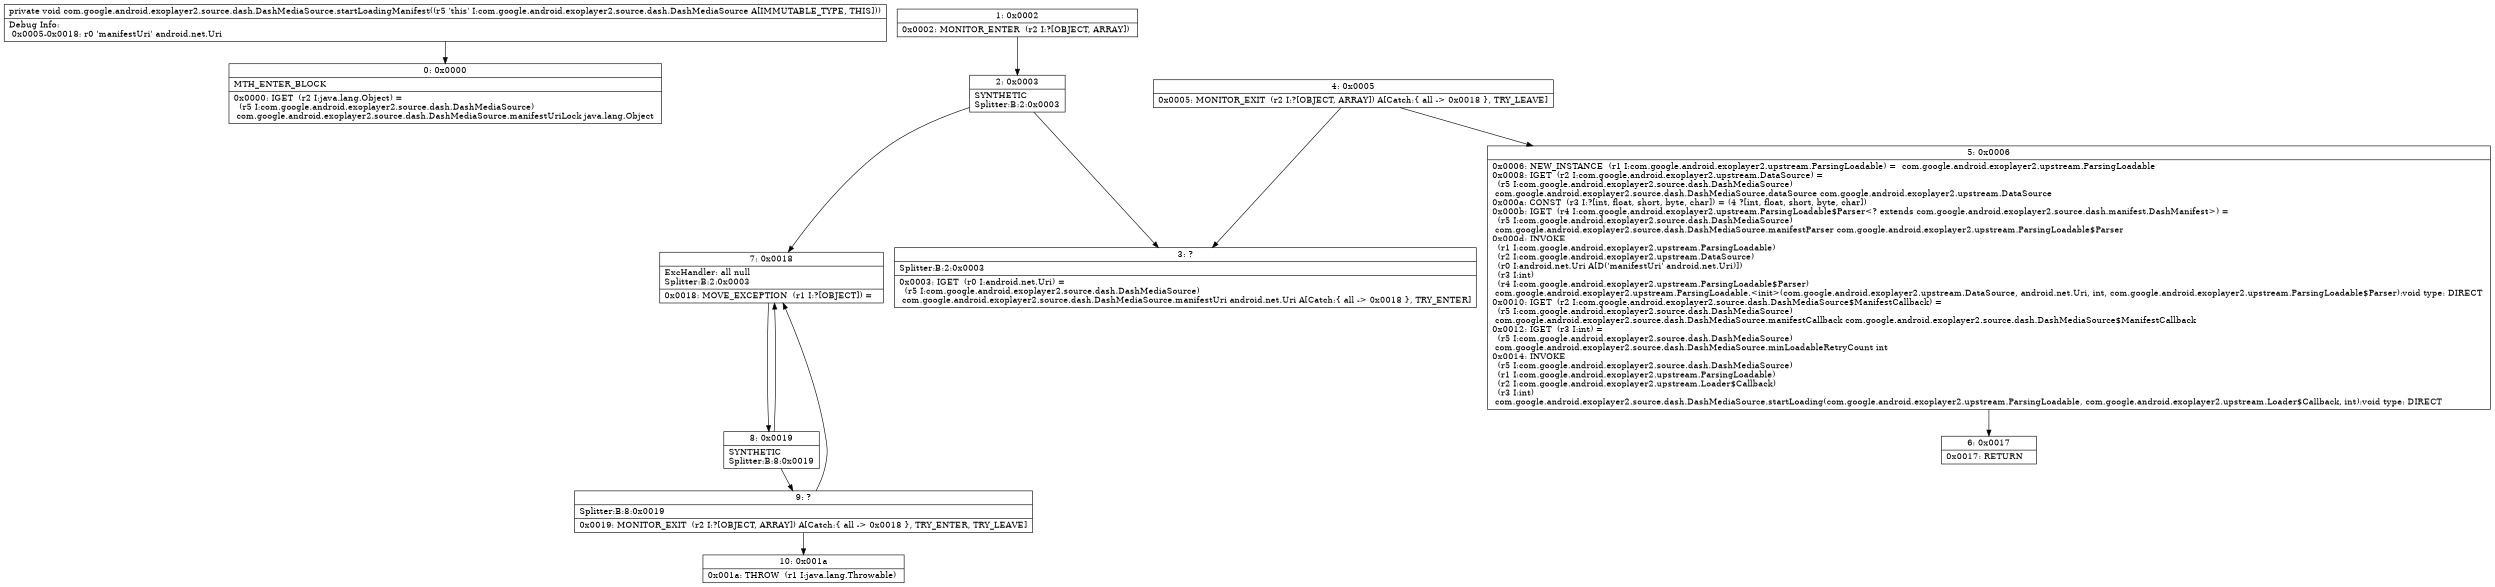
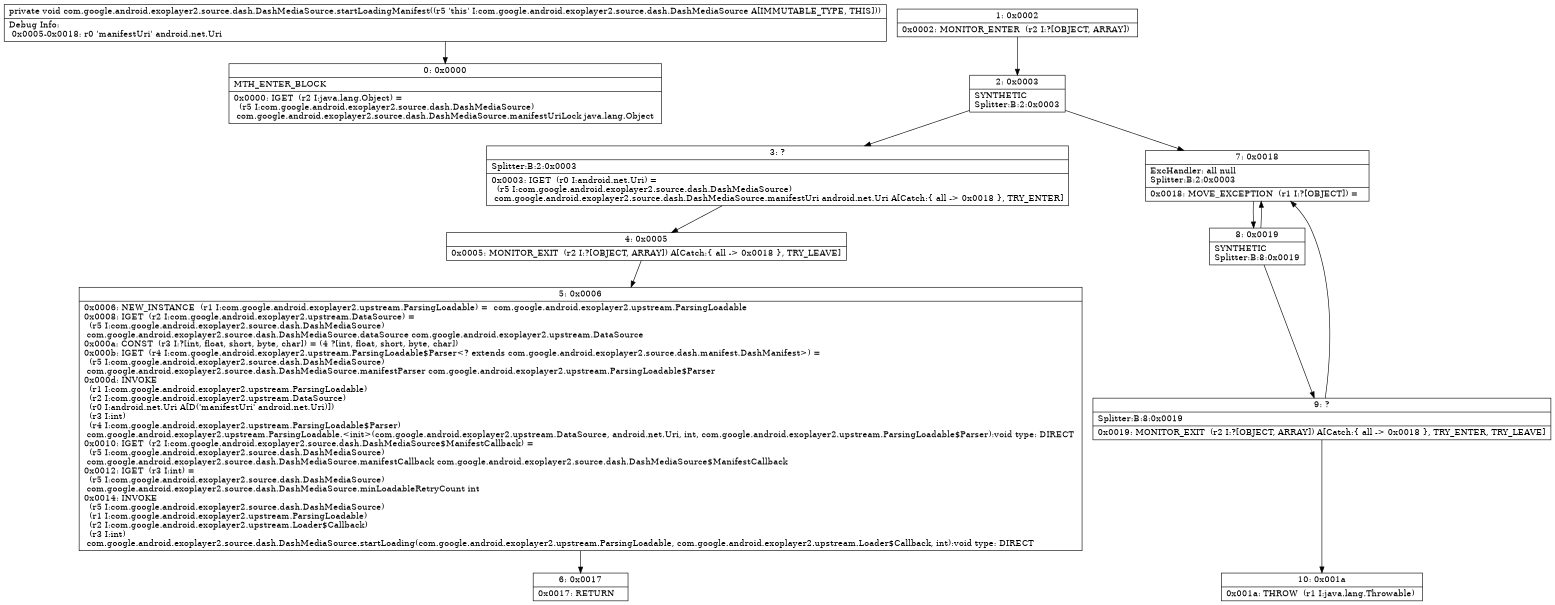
  digraph {
    node [shape=record]
    n1 [label="{0\:\ 0x0000|MTH_ENTER_BLOCK\l|0x0000: IGET  (r2 I:java.lang.Object) = \l  (r5 I:com.google.android.exoplayer2.source.dash.DashMediaSource)\l com.google.android.exoplayer2.source.dash.DashMediaSource.manifestUriLock java.lang.Object \l}"]
    n2 [label="{1\:\ 0x0002|0x0002: MONITOR_ENTER  (r2 I:?[OBJECT, ARRAY]) \l}"]
    n3 [label="{2\:\ 0x0003|SYNTHETIC\lSplitter:B:2:0x0003\l}"]
    n4 [label="{3\:\ ?|Splitter:B:2:0x0003\l|0x0003: IGET  (r0 I:android.net.Uri) = \l  (r5 I:com.google.android.exoplayer2.source.dash.DashMediaSource)\l com.google.android.exoplayer2.source.dash.DashMediaSource.manifestUri android.net.Uri A[Catch:\{ all \-\> 0x0018 \}, TRY_ENTER]\l}"]
    n5 [label="{7\:\ 0x0018|ExcHandler: all null\lSplitter:B:2:0x0003\l|0x0018: MOVE_EXCEPTION  (r1 I:?[OBJECT]) =  \l}"]
    n6 [label="{4\:\ 0x0005|0x0005: MONITOR_EXIT  (r2 I:?[OBJECT, ARRAY]) A[Catch:\{ all \-\> 0x0018 \}, TRY_LEAVE]\l}"]
    n7 [label="{8\:\ 0x0019|SYNTHETIC\lSplitter:B:8:0x0019\l}"]
    n8 [label="{5\:\ 0x0006|0x0006: NEW_INSTANCE  (r1 I:com.google.android.exoplayer2.upstream.ParsingLoadable) =  com.google.android.exoplayer2.upstream.ParsingLoadable \l0x0008: IGET  (r2 I:com.google.android.exoplayer2.upstream.DataSource) = \l  (r5 I:com.google.android.exoplayer2.source.dash.DashMediaSource)\l com.google.android.exoplayer2.source.dash.DashMediaSource.dataSource com.google.android.exoplayer2.upstream.DataSource \l0x000a: CONST  (r3 I:?[int, float, short, byte, char]) = (4 ?[int, float, short, byte, char]) \l0x000b: IGET  (r4 I:com.google.android.exoplayer2.upstream.ParsingLoadable$Parser\<? extends com.google.android.exoplayer2.source.dash.manifest.DashManifest\>) = \l  (r5 I:com.google.android.exoplayer2.source.dash.DashMediaSource)\l com.google.android.exoplayer2.source.dash.DashMediaSource.manifestParser com.google.android.exoplayer2.upstream.ParsingLoadable$Parser \l0x000d: INVOKE  \l  (r1 I:com.google.android.exoplayer2.upstream.ParsingLoadable)\l  (r2 I:com.google.android.exoplayer2.upstream.DataSource)\l  (r0 I:android.net.Uri A[D('manifestUri' android.net.Uri)])\l  (r3 I:int)\l  (r4 I:com.google.android.exoplayer2.upstream.ParsingLoadable$Parser)\l com.google.android.exoplayer2.upstream.ParsingLoadable.\<init\>(com.google.android.exoplayer2.upstream.DataSource, android.net.Uri, int, com.google.android.exoplayer2.upstream.ParsingLoadable$Parser):void type: DIRECT \l0x0010: IGET  (r2 I:com.google.android.exoplayer2.source.dash.DashMediaSource$ManifestCallback) = \l  (r5 I:com.google.android.exoplayer2.source.dash.DashMediaSource)\l com.google.android.exoplayer2.source.dash.DashMediaSource.manifestCallback com.google.android.exoplayer2.source.dash.DashMediaSource$ManifestCallback \l0x0012: IGET  (r3 I:int) = \l  (r5 I:com.google.android.exoplayer2.source.dash.DashMediaSource)\l com.google.android.exoplayer2.source.dash.DashMediaSource.minLoadableRetryCount int \l0x0014: INVOKE  \l  (r5 I:com.google.android.exoplayer2.source.dash.DashMediaSource)\l  (r1 I:com.google.android.exoplayer2.upstream.ParsingLoadable)\l  (r2 I:com.google.android.exoplayer2.upstream.Loader$Callback)\l  (r3 I:int)\l com.google.android.exoplayer2.source.dash.DashMediaSource.startLoading(com.google.android.exoplayer2.upstream.ParsingLoadable, com.google.android.exoplayer2.upstream.Loader$Callback, int):void type: DIRECT \l}"]
    n9 [label="{6\:\ 0x0017|0x0017: RETURN   \l}"]
    n10 [label="{9\:\ ?|Splitter:B:8:0x0019\l|0x0019: MONITOR_EXIT  (r2 I:?[OBJECT, ARRAY]) A[Catch:\{ all \-\> 0x0018 \}, TRY_ENTER, TRY_LEAVE]\l}"]
    n11 [label="{10\:\ 0x001a|0x001a: THROW  (r1 I:java.lang.Throwable) \l}"]
    n12 [label="{private void com.google.android.exoplayer2.source.dash.DashMediaSource.startLoadingManifest((r5 'this' I:com.google.android.exoplayer2.source.dash.DashMediaSource A[IMMUTABLE_TYPE, THIS]))  | Debug Info:\l  0x0005\-0x0018: r0 'manifestUri' android.net.Uri\l}"]
    n2 -> n3
    n3 -> n4
    n3 -> n5
-   n6 -> n4
+   n4 -> n6
    n5 -> n7
    n6 -> n8
    n7 -> n5
    n7 -> n10
    n8 -> n9
    n10 -> n5
    n10 -> n11
    n12 -> n1
  }
